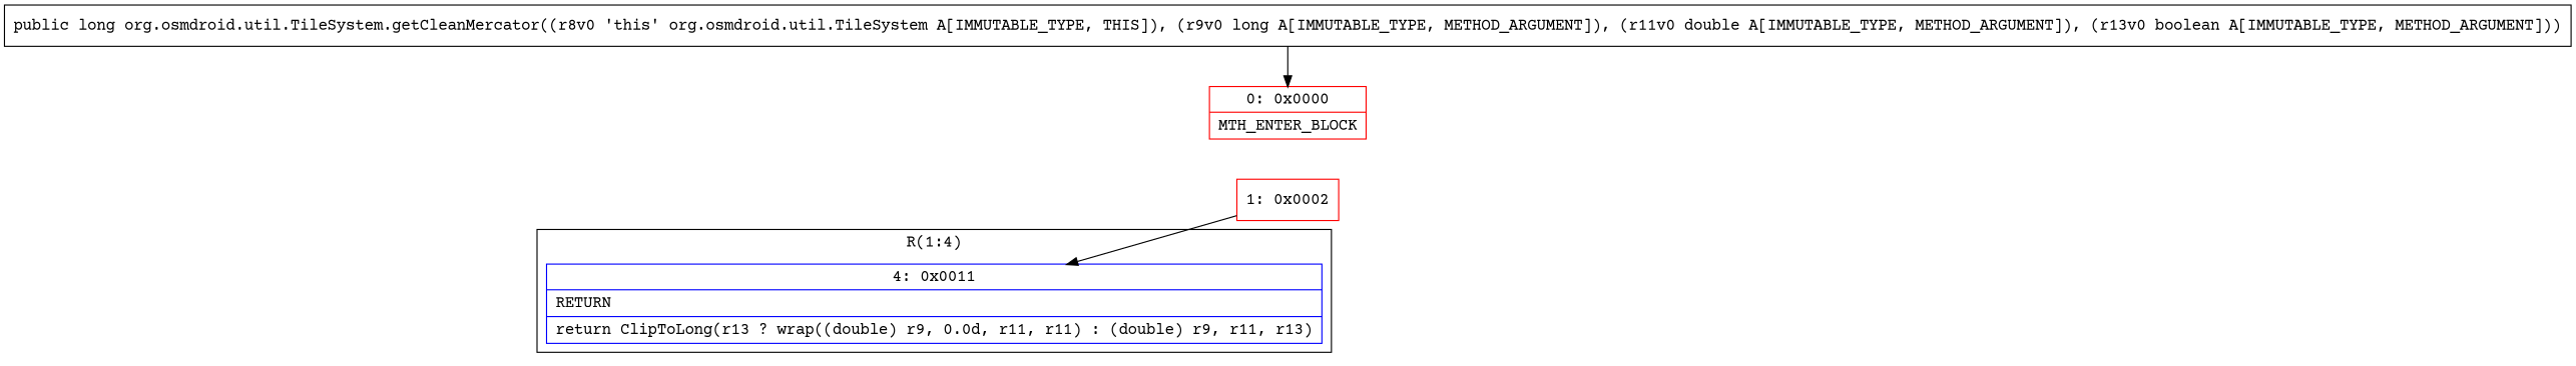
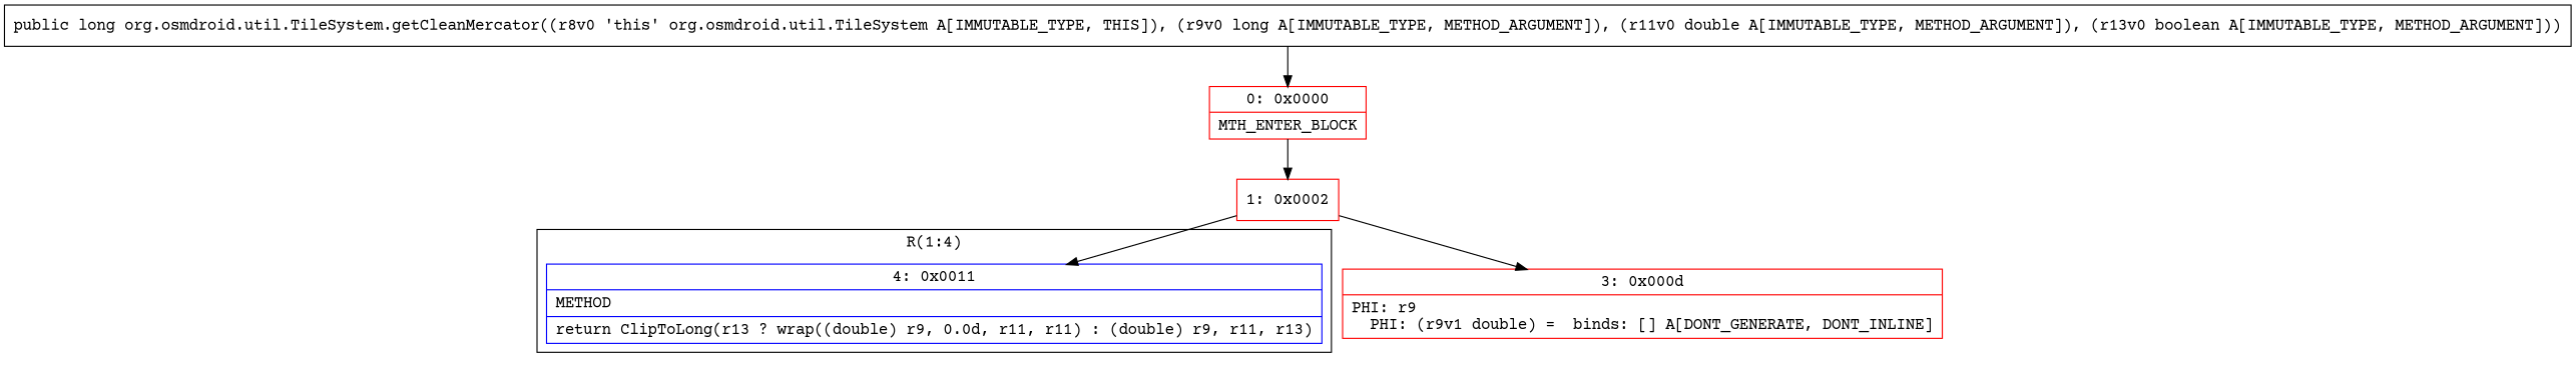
  digraph {
    fontname="Courier Prime"
    node [color=red fontname="Courier Prime" shape=record]
    edge [fontname="Courier Prime"]
-   n1 [color=blue label="{4\:\ 0x0011|RETURN\l|return ClipToLong(r13 ? wrap((double) r9, 0.0d, r11, r11) : (double) r9, r11, r13)\l}"]
+   n1 [color=blue label="{4\:\ 0x0011|METHOD\l|return ClipToLong(r13 ? wrap((double) r9, 0.0d, r11, r11) : (double) r9, r11, r13)\l}"]
    n2 [label="{0\:\ 0x0000|MTH_ENTER_BLOCK\l}"]
    n3 [label="{1\:\ 0x0002}"]
+   n4 [label="{3\:\ 0x000d|PHI: r9 \l  PHI: (r9v1 double) =  binds: [] A[DONT_GENERATE, DONT_INLINE]\l}"]
    n5 [label="{public long org.osmdroid.util.TileSystem.getCleanMercator((r8v0 'this' org.osmdroid.util.TileSystem A[IMMUTABLE_TYPE, THIS]), (r9v0 long A[IMMUTABLE_TYPE, METHOD_ARGUMENT]), (r11v0 double A[IMMUTABLE_TYPE, METHOD_ARGUMENT]), (r13v0 boolean A[IMMUTABLE_TYPE, METHOD_ARGUMENT])) }" color=""]
    subgraph cluster_1 {
      label="R(1:4)"
      n1
    }
+   n2 -> n3
    n3 -> n1
+   n3 -> n4
    n5 -> n2
  }
